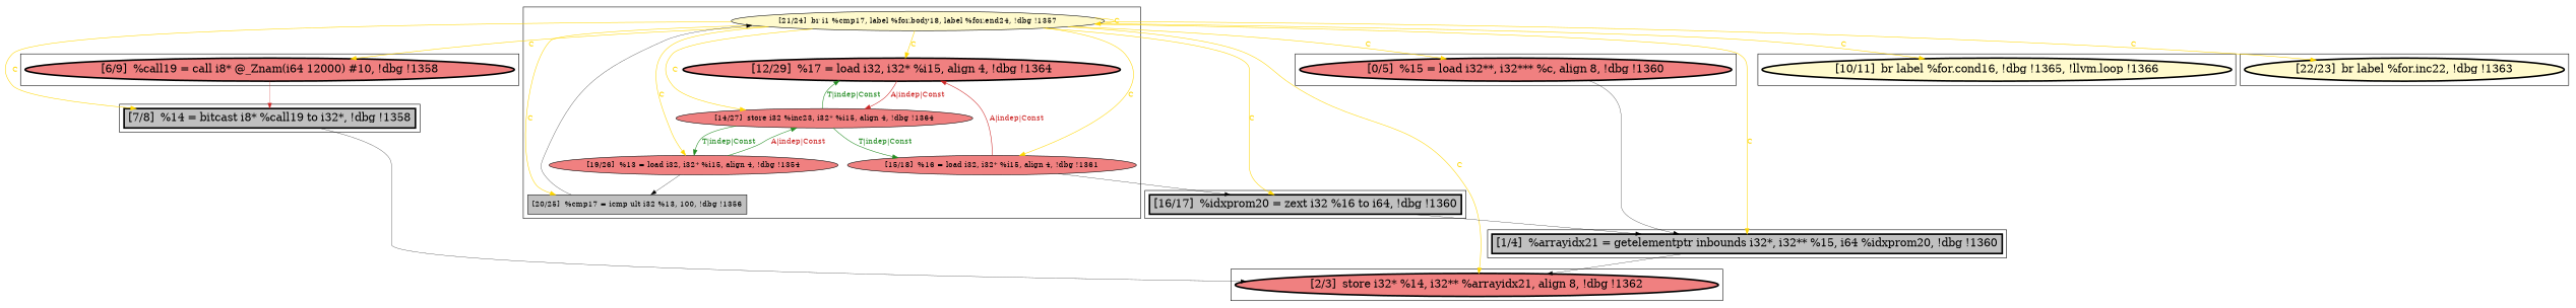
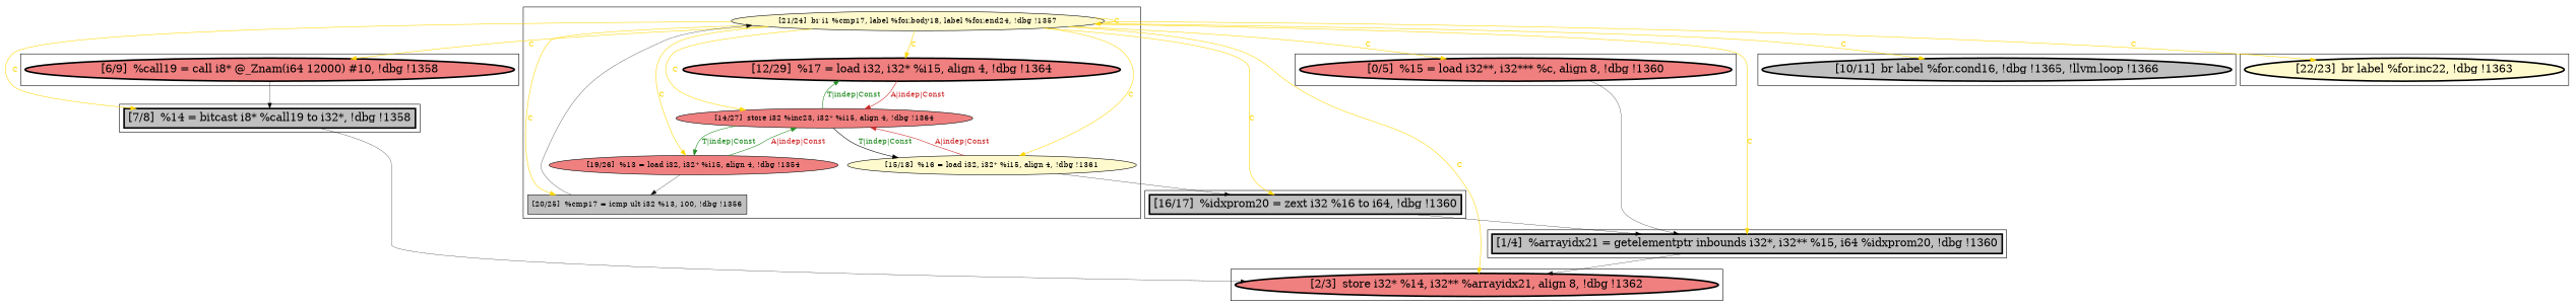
  digraph {
    node [fillcolor=lightcoral fontsize=20 penwidth=3.0 shape=ellipse style=filled]
    edge [color=gold fontcolor=gold penwidth=1.0 style=solid]
    n1 [fillcolor=grey label="[7/8]  %14 = bitcast i8* %call19 to i32*, !dbg !1358" shape=rectangle]
    n2 [fillcolor=lemonchiffon label="[21/24]  br i1 %cmp17, label %for.body18, label %for.end24, !dbg !1357" fontsize="" penwidth=""]
    n3 [label="[12/29]  %17 = load i32, i32* %i15, align 4, !dbg !1364"]
    n4 [label="[14/27]  store i32 %inc23, i32* %i15, align 4, !dbg !1364" fontsize="" penwidth=""]
    n5 [fillcolor=grey label="[20/25]  %cmp17 = icmp ult i32 %13, 100, !dbg !1356" shape=rectangle fontsize="" penwidth=""]
    n6 [label="[19/26]  %13 = load i32, i32* %i15, align 4, !dbg !1354" fontsize="" penwidth=""]
-   n7 [label="[15/18]  %16 = load i32, i32* %i15, align 4, !dbg !1361" fontsize="" penwidth=""]
+   n7 [fillcolor=lemonchiffon label="[15/18]  %16 = load i32, i32* %i15, align 4, !dbg !1361" fontsize="" penwidth=""]
    n8 [label="[6/9]  %call19 = call i8* @_Znam(i64 12000) #10, !dbg !1358"]
    n9 [label="[2/3]  store i32* %14, i32** %arrayidx21, align 8, !dbg !1362"]
-   n10 [fillcolor=lemonchiffon label="[10/11]  br label %for.cond16, !dbg !1365, !llvm.loop !1366"]
+   n10 [fillcolor=grey label="[10/11]  br label %for.cond16, !dbg !1365, !llvm.loop !1366"]
    n11 [fillcolor=grey label="[1/4]  %arrayidx21 = getelementptr inbounds i32*, i32** %15, i64 %idxprom20, !dbg !1360" shape=rectangle]
    n12 [fillcolor=lemonchiffon label="[22/23]  br label %for.inc22, !dbg !1363"]
    n13 [fillcolor=grey label="[16/17]  %idxprom20 = zext i32 %16 to i64, !dbg !1360" shape=rectangle]
    n14 [label="[0/5]  %15 = load i32**, i32*** %c, align 8, !dbg !1360"]
    subgraph cluster_1 {
      n1
    }
    subgraph cluster_2 {
      n2
      n3
      n4
      n5
      n6
      n7
    }
    subgraph cluster_3 {
      n8
    }
    subgraph cluster_4 {
      n9
    }
    subgraph cluster_5 {
      n10
    }
    subgraph cluster_6 {
      n11
    }
    subgraph cluster_7 {
      n12
    }
    subgraph cluster_8 {
      n13
    }
    subgraph cluster_9 {
      n14
    }
    n1 -> n9 [color=black fontcolor=black penwidth=0.5]
    n2 -> n1 [label=C]
    n2 -> n2 [label=C]
    n2 -> n3 [label=C]
    n2 -> n4 [label=C]
    n2 -> n5 [label=C]
    n2 -> n6 [label=C]
    n2 -> n7 [label=C]
    n2 -> n8 [label=C]
    n2 -> n9 [label=C]
    n2 -> n10 [label=C]
    n2 -> n11 [label=C]
    n2 -> n12 [label=C]
    n2 -> n13 [label=C]
    n2 -> n14 [label=C]
    n3 -> n4 [color=firebrick3 fontcolor=firebrick3 label="A|indep|Const"]
    n4 -> n3 [color=forestgreen fontcolor=forestgreen label="T|indep|Const"]
    n4 -> n6 [color=forestgreen fontcolor=forestgreen label="T|indep|Const"]
-   n4 -> n7 [color=forestgreen fontcolor=forestgreen label="T|indep|Const"]
+   n4 -> n7 [color=black fontcolor=forestgreen label="T|indep|Const"]
    n5 -> n2 [color=black fontcolor=black penwidth=0.5]
    n6 -> n4 [color=forestgreen fontcolor=firebrick3 label="A|indep|Const"]
    n6 -> n5 [color=black fontcolor=black penwidth=0.5]
-   n7 -> n3 [color=firebrick3 fontcolor=firebrick3 label="A|indep|Const"]
+   n7 -> n4 [color=firebrick3 fontcolor=firebrick3 label="A|indep|Const"]
    n7 -> n13 [color=black fontcolor=black penwidth=0.5]
-   n8 -> n1 [color=firebrick3 fontcolor=black penwidth=0.5]
+   n8 -> n1 [color=black fontcolor=black penwidth=0.5]
    n11 -> n9 [color=black fontcolor=black penwidth=0.5]
    n13 -> n11 [color=black fontcolor=black penwidth=0.5]
    n14 -> n11 [color=black fontcolor=black penwidth=0.5]
  }
